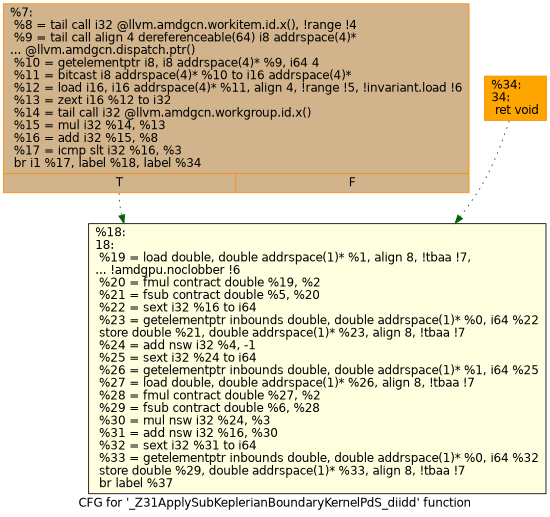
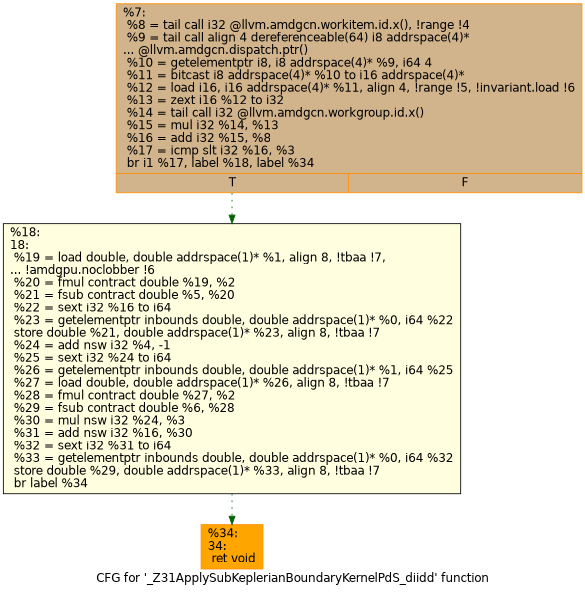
  digraph {
    fontname="DejaVu Sans"
    label="CFG for '_Z31ApplySubKeplerianBoundaryKernelPdS_diidd' function"
    node [color=darkorange fontname="DejaVu Sans" shape=record style=filled]
    edge [color=darkgreen fontname="DejaVu Sans" style=dotted]
    n1 [fillcolor=tan label="{%7:\l  %8 = tail call i32 @llvm.amdgcn.workitem.id.x(), !range !4\l  %9 = tail call align 4 dereferenceable(64) i8 addrspace(4)*\l... @llvm.amdgcn.dispatch.ptr()\l  %10 = getelementptr i8, i8 addrspace(4)* %9, i64 4\l  %11 = bitcast i8 addrspace(4)* %10 to i16 addrspace(4)*\l  %12 = load i16, i16 addrspace(4)* %11, align 4, !range !5, !invariant.load !6\l  %13 = zext i16 %12 to i32\l  %14 = tail call i32 @llvm.amdgcn.workgroup.id.x()\l  %15 = mul i32 %14, %13\l  %16 = add i32 %15, %8\l  %17 = icmp slt i32 %16, %3\l  br i1 %17, label %18, label %34\l|{<s0>T|<s1>F}}"]
-   n2 [color=black fillcolor=lightyellow label="{%18:\l18:                                               \l  %19 = load double, double addrspace(1)* %1, align 8, !tbaa !7,\l... !amdgpu.noclobber !6\l  %20 = fmul contract double %19, %2\l  %21 = fsub contract double %5, %20\l  %22 = sext i32 %16 to i64\l  %23 = getelementptr inbounds double, double addrspace(1)* %0, i64 %22\l  store double %21, double addrspace(1)* %23, align 8, !tbaa !7\l  %24 = add nsw i32 %4, -1\l  %25 = sext i32 %24 to i64\l  %26 = getelementptr inbounds double, double addrspace(1)* %1, i64 %25\l  %27 = load double, double addrspace(1)* %26, align 8, !tbaa !7\l  %28 = fmul contract double %27, %2\l  %29 = fsub contract double %6, %28\l  %30 = mul nsw i32 %24, %3\l  %31 = add nsw i32 %16, %30\l  %32 = sext i32 %31 to i64\l  %33 = getelementptr inbounds double, double addrspace(1)* %0, i64 %32\l  store double %29, double addrspace(1)* %33, align 8, !tbaa !7\l  br label %37\l}"]
+   n2 [color=black fillcolor=lightyellow label="{%18:\l18:                                               \l  %19 = load double, double addrspace(1)* %1, align 8, !tbaa !7,\l... !amdgpu.noclobber !6\l  %20 = fmul contract double %19, %2\l  %21 = fsub contract double %5, %20\l  %22 = sext i32 %16 to i64\l  %23 = getelementptr inbounds double, double addrspace(1)* %0, i64 %22\l  store double %21, double addrspace(1)* %23, align 8, !tbaa !7\l  %24 = add nsw i32 %4, -1\l  %25 = sext i32 %24 to i64\l  %26 = getelementptr inbounds double, double addrspace(1)* %1, i64 %25\l  %27 = load double, double addrspace(1)* %26, align 8, !tbaa !7\l  %28 = fmul contract double %27, %2\l  %29 = fsub contract double %6, %28\l  %30 = mul nsw i32 %24, %3\l  %31 = add nsw i32 %16, %30\l  %32 = sext i32 %31 to i64\l  %33 = getelementptr inbounds double, double addrspace(1)* %0, i64 %32\l  store double %29, double addrspace(1)* %33, align 8, !tbaa !7\l  br label %34\l}"]
    n3 [fillcolor=orange label="{%34:\l34:                                               \l  ret void\l}"]
    n1 -> n2 [tailport=s0]
-   n3 -> n2
+   n2 -> n3
  }
